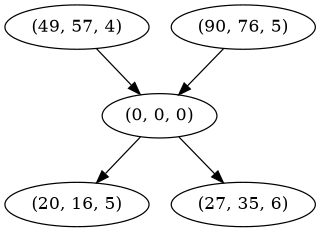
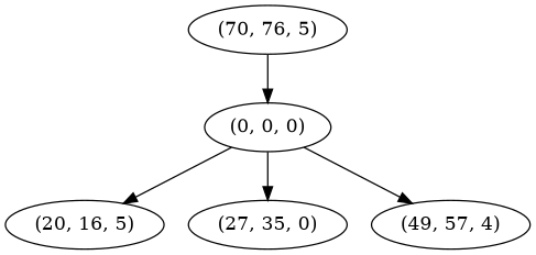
  digraph {
    n1 [label="(20, 16, 5)"]
    "(0, 0, 0)"
-   "(27, 35, 6)"
+   "(27, 35, 6)" [label="(27, 35, 0)"]
    "(49, 57, 4)"
-   "(70, 76, 5)" [label="(90, 76, 5)"]
+   "(70, 76, 5)"
    "(0, 0, 0)" -> n1
    "(0, 0, 0)" -> "(27, 35, 6)"
-   "(49, 57, 4)" -> "(0, 0, 0)"
+   "(0, 0, 0)" -> "(49, 57, 4)"
    "(70, 76, 5)" -> "(0, 0, 0)"
  }
